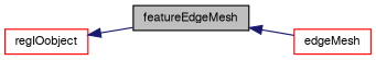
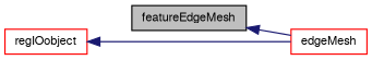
  digraph {
    rankdir=LR
    node [color=red fontname=FreeSans fontsize=10 shape=record]
    edge [color=midnightblue dir=back fontname=FreeSans fontsize=10 labelfontname=FreeSans labelfontsize=10 style=solid]
    n1 [color=black fillcolor=grey75 fontcolor=black height=0.2 label=featureEdgeMesh style=filled width=0.4]
    n2 [height=0.2 label=edgeMesh width=0.4]
    n3 [height=0.2 label=regIOobject width=0.4]
    n1 -> n2
-   n3 -> n1
+   n3 -> n2
  }
